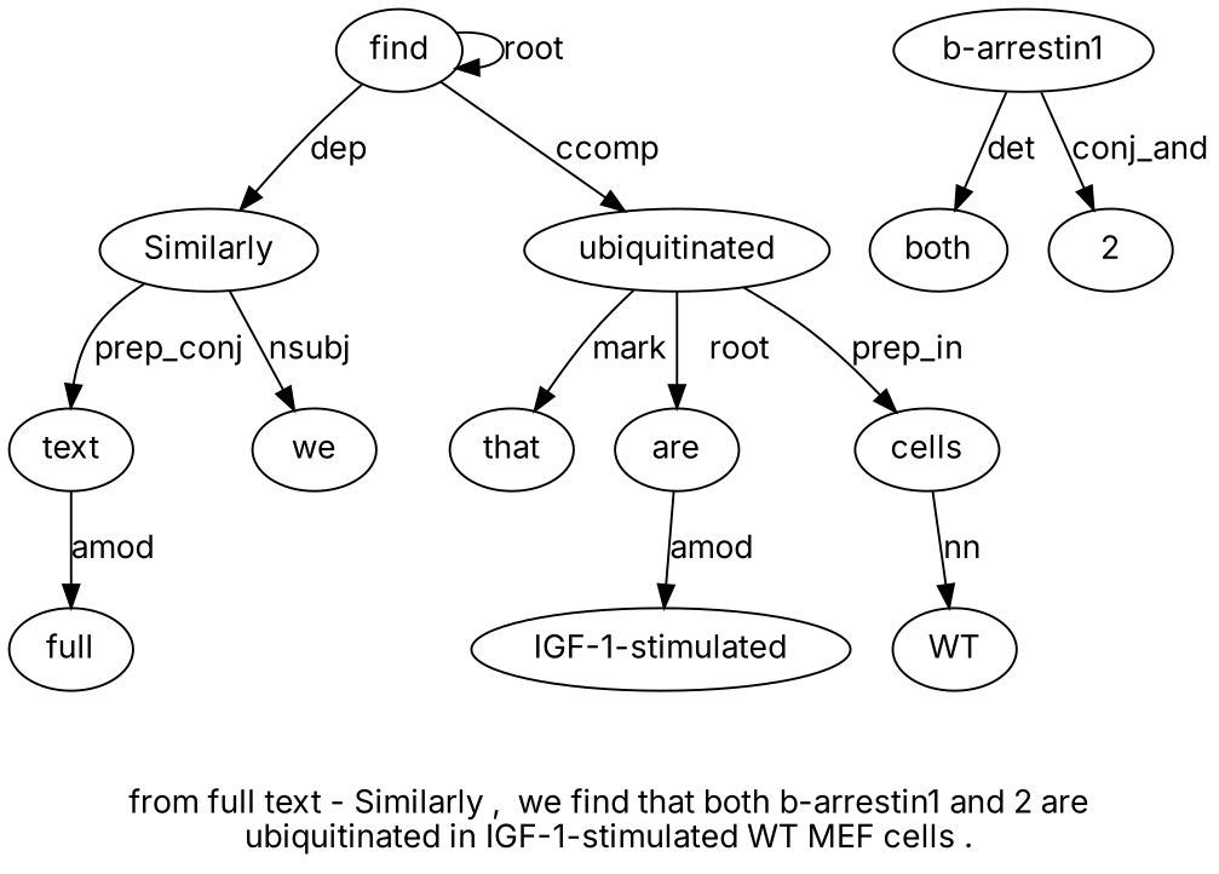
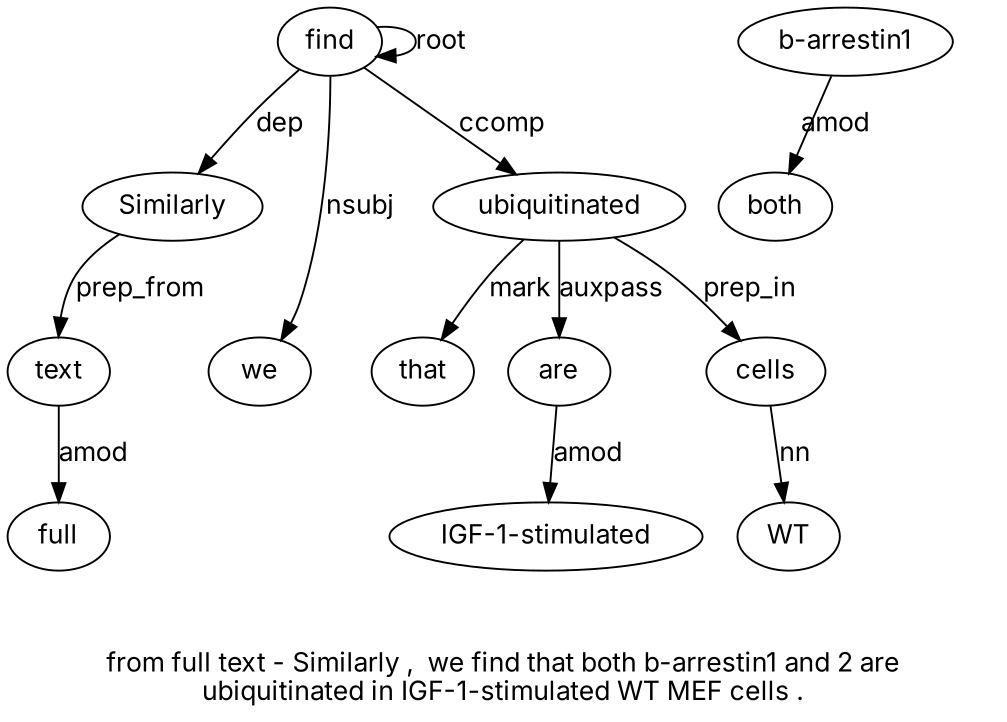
  digraph {
    fontname=Inter
    label="from full text - Similarly ,  we find that both b-arrestin1 and 2 are\nubiquitinated in IGF-1-stimulated WT MEF cells ."
    node [fillcolor=white fontname=Inter style=filled]
    edge [fontname=Inter]
    n1 [label=text]
    n2 [label=full]
    n3 [label=Similarly]
    n4 [label=find]
    n5 [label=we]
    n6 [label=ubiquitinated]
    n7 [label=that]
    n8 [label=are]
    n9 [label=cells]
    n10 [label="b-arrestin1"]
    n11 [label=both]
-   n12 [label=2]
    n13 [label="IGF-1-stimulated"]
    n14 [label=WT]
    n1 -> n2 [label=amod]
-   n3 -> n1 [label=prep_conj]
+   n3 -> n1 [label=prep_from]
    n4 -> n3 [label=dep]
    n4 -> n4 [label=root]
-   n3 -> n5 [label=nsubj]
+   n4 -> n5 [label=nsubj]
    n4 -> n6 [label=ccomp]
    n6 -> n7 [label=mark]
-   n6 -> n8 [label=root]
+   n6 -> n8 [label=auxpass]
    n6 -> n9 [label=prep_in]
    n8 -> n13 [label=amod]
    n9 -> n14 [label=nn]
-   n10 -> n11 [label=det]
-   n10 -> n12 [label=conj_and]
+   n10 -> n11 [label=amod]
  }
